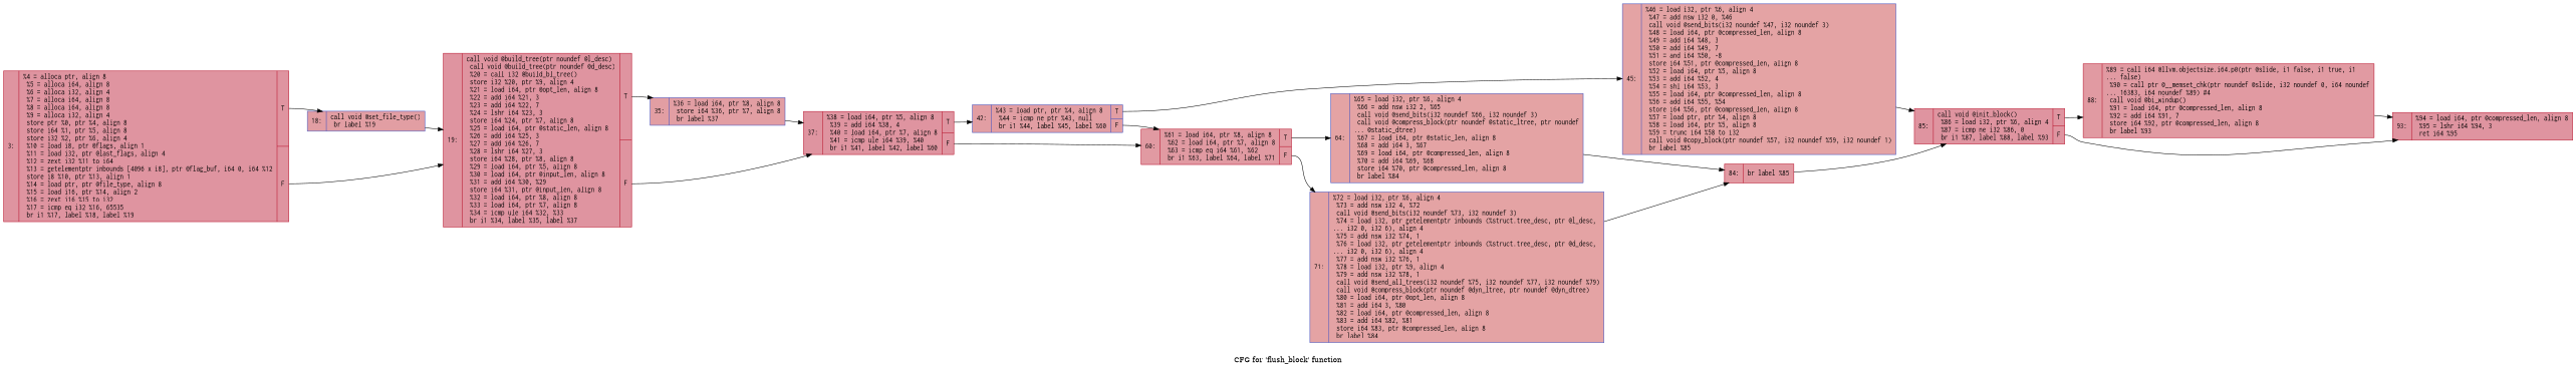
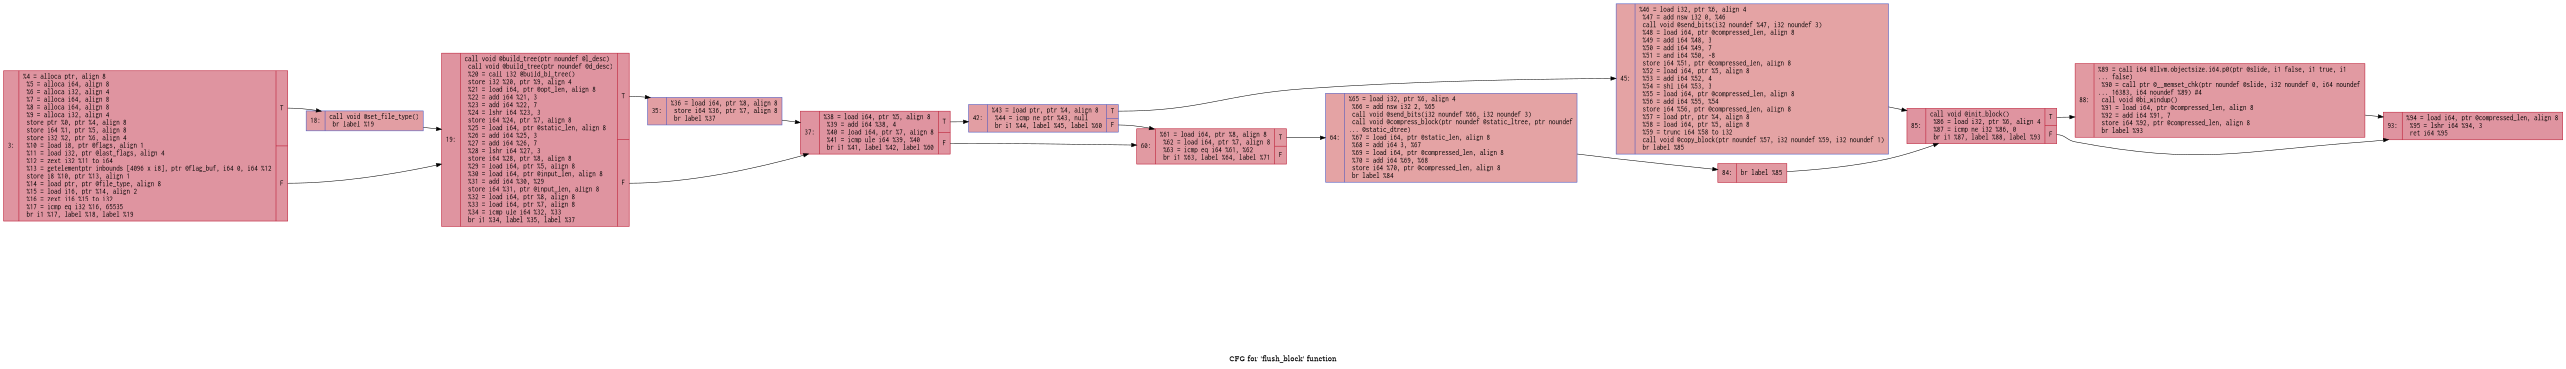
  digraph {
    label="CFG for 'flush_block' function"
    rankdir=LR
    node [color="#b70d28ff" fillcolor="#b70d2870" fontname=Courier shape=record style=filled]
    n1 [label="{3:\l|  %4 = alloca ptr, align 8\l  %5 = alloca i64, align 8\l  %6 = alloca i32, align 4\l  %7 = alloca i64, align 8\l  %8 = alloca i64, align 8\l  %9 = alloca i32, align 4\l  store ptr %0, ptr %4, align 8\l  store i64 %1, ptr %5, align 8\l  store i32 %2, ptr %6, align 4\l  %10 = load i8, ptr @flags, align 1\l  %11 = load i32, ptr @last_flags, align 4\l  %12 = zext i32 %11 to i64\l  %13 = getelementptr inbounds [4096 x i8], ptr @flag_buf, i64 0, i64 %12\l  store i8 %10, ptr %13, align 1\l  %14 = load ptr, ptr @file_type, align 8\l  %15 = load i16, ptr %14, align 2\l  %16 = zext i16 %15 to i32\l  %17 = icmp eq i32 %16, 65535\l  br i1 %17, label %18, label %19\l|{<s0>T|<s1>F}}"]
    n2 [color="#3d50c3ff" fillcolor="#be242e70" label="{18:\l|  call void @set_file_type()\l  br label %19\l}"]
    n3 [label="{19:\l|  call void @build_tree(ptr noundef @l_desc)\l  call void @build_tree(ptr noundef @d_desc)\l  %20 = call i32 @build_bl_tree()\l  store i32 %20, ptr %9, align 4\l  %21 = load i64, ptr @opt_len, align 8\l  %22 = add i64 %21, 3\l  %23 = add i64 %22, 7\l  %24 = lshr i64 %23, 3\l  store i64 %24, ptr %7, align 8\l  %25 = load i64, ptr @static_len, align 8\l  %26 = add i64 %25, 3\l  %27 = add i64 %26, 7\l  %28 = lshr i64 %27, 3\l  store i64 %28, ptr %8, align 8\l  %29 = load i64, ptr %5, align 8\l  %30 = load i64, ptr @input_len, align 8\l  %31 = add i64 %30, %29\l  store i64 %31, ptr @input_len, align 8\l  %32 = load i64, ptr %8, align 8\l  %33 = load i64, ptr %7, align 8\l  %34 = icmp ule i64 %32, %33\l  br i1 %34, label %35, label %37\l|{<s0>T|<s1>F}}"]
    n4 [color="#3d50c3ff" fillcolor="#be242e70" label="{35:\l|  %36 = load i64, ptr %8, align 8\l  store i64 %36, ptr %7, align 8\l  br label %37\l}"]
    n5 [label="{37:\l|  %38 = load i64, ptr %5, align 8\l  %39 = add i64 %38, 4\l  %40 = load i64, ptr %7, align 8\l  %41 = icmp ule i64 %39, %40\l  br i1 %41, label %42, label %60\l|{<s0>T|<s1>F}}"]
    n6 [color="#3d50c3ff" fillcolor="#be242e70" label="{42:\l|  %43 = load ptr, ptr %4, align 8\l  %44 = icmp ne ptr %43, null\l  br i1 %44, label %45, label %60\l|{<s0>T|<s1>F}}"]
    n7 [fillcolor="#bb1b2c70" label="{60:\l|  %61 = load i64, ptr %8, align 8\l  %62 = load i64, ptr %7, align 8\l  %63 = icmp eq i64 %61, %62\l  br i1 %63, label %64, label %71\l|{<s0>T|<s1>F}}"]
    n8 [color="#3d50c3ff" fillcolor="#c32e3170" label="{45:\l|  %46 = load i32, ptr %6, align 4\l  %47 = add nsw i32 0, %46\l  call void @send_bits(i32 noundef %47, i32 noundef 3)\l  %48 = load i64, ptr @compressed_len, align 8\l  %49 = add i64 %48, 3\l  %50 = add i64 %49, 7\l  %51 = and i64 %50, -8\l  store i64 %51, ptr @compressed_len, align 8\l  %52 = load i64, ptr %5, align 8\l  %53 = add i64 %52, 4\l  %54 = shl i64 %53, 3\l  %55 = load i64, ptr @compressed_len, align 8\l  %56 = add i64 %55, %54\l  store i64 %56, ptr @compressed_len, align 8\l  %57 = load ptr, ptr %4, align 8\l  %58 = load i64, ptr %5, align 8\l  %59 = trunc i64 %58 to i32\l  call void @copy_block(ptr noundef %57, i32 noundef %59, i32 noundef 1)\l  br label %85\l}"]
    n9 [color="#3d50c3ff" fillcolor="#c32e3170" label="{64:\l|  %65 = load i32, ptr %6, align 4\l  %66 = add nsw i32 2, %65\l  call void @send_bits(i32 noundef %66, i32 noundef 3)\l  call void @compress_block(ptr noundef @static_ltree, ptr noundef\l... @static_dtree)\l  %67 = load i64, ptr @static_len, align 8\l  %68 = add i64 3, %67\l  %69 = load i64, ptr @compressed_len, align 8\l  %70 = add i64 %69, %68\l  store i64 %70, ptr @compressed_len, align 8\l  br label %84\l}"]
-   n10 [color="#3d50c3ff" fillcolor="#c32e3170" label="{71:\l|  %72 = load i32, ptr %6, align 4\l  %73 = add nsw i32 4, %72\l  call void @send_bits(i32 noundef %73, i32 noundef 3)\l  %74 = load i32, ptr getelementptr inbounds (%struct.tree_desc, ptr @l_desc,\l... i32 0, i32 6), align 4\l  %75 = add nsw i32 %74, 1\l  %76 = load i32, ptr getelementptr inbounds (%struct.tree_desc, ptr @d_desc,\l... i32 0, i32 6), align 4\l  %77 = add nsw i32 %76, 1\l  %78 = load i32, ptr %9, align 4\l  %79 = add nsw i32 %78, 1\l  call void @send_all_trees(i32 noundef %75, i32 noundef %77, i32 noundef %79)\l  call void @compress_block(ptr noundef @dyn_ltree, ptr noundef @dyn_dtree)\l  %80 = load i64, ptr @opt_len, align 8\l  %81 = add i64 3, %80\l  %82 = load i64, ptr @compressed_len, align 8\l  %83 = add i64 %82, %81\l  store i64 %83, ptr @compressed_len, align 8\l  br label %84\l}"]
    n11 [label="{85:\l|  call void @init_block()\l  %86 = load i32, ptr %6, align 4\l  %87 = icmp ne i32 %86, 0\l  br i1 %87, label %88, label %93\l|{<s0>T|<s1>F}}"]
    n12 [fillcolor="#bb1b2c70" label="{88:\l|  %89 = call i64 @llvm.objectsize.i64.p0(ptr @slide, i1 false, i1 true, i1\l... false)\l  %90 = call ptr @__memset_chk(ptr noundef @slide, i32 noundef 0, i64 noundef\l... 16383, i64 noundef %89) #4\l  call void @bi_windup()\l  %91 = load i64, ptr @compressed_len, align 8\l  %92 = add i64 %91, 7\l  store i64 %92, ptr @compressed_len, align 8\l  br label %93\l}"]
    n13 [label="{93:\l|  %94 = load i64, ptr @compressed_len, align 8\l  %95 = lshr i64 %94, 3\l  ret i64 %95\l}"]
    n14 [fillcolor="#bb1b2c70" label="{84:\l|  br label %85\l}"]
    n1 -> n2 [tailport=s0]
    n1 -> n3 [tailport=s1]
    n2 -> n3
    n3 -> n4 [tailport=s0]
    n3 -> n5 [tailport=s1]
    n4 -> n5
    n5 -> n6 [tailport=s0]
    n5 -> n7 [tailport=s1]
    n6 -> n7 [tailport=s1]
    n6 -> n8 [tailport=s0]
    n7 -> n9 [tailport=s0]
-   n7 -> n10 [tailport=s1]
    n8 -> n11
    n9 -> n14
-   n10 -> n14
    n11 -> n12 [tailport=s0]
    n11 -> n13 [tailport=s1]
    n12 -> n13
    n14 -> n11
  }
